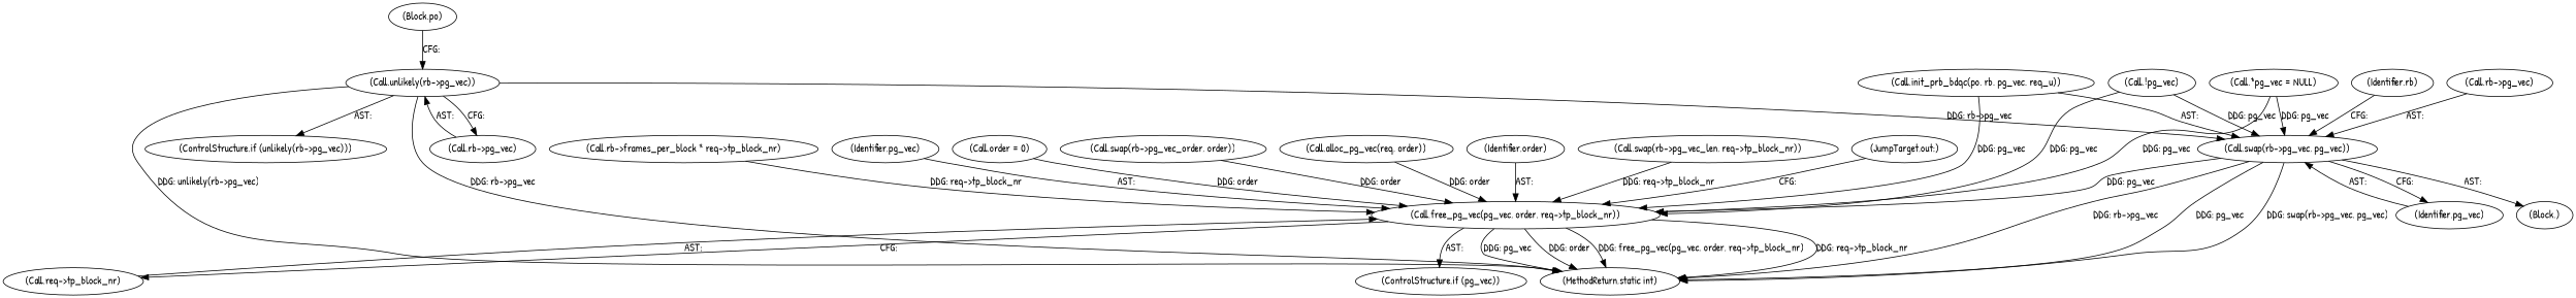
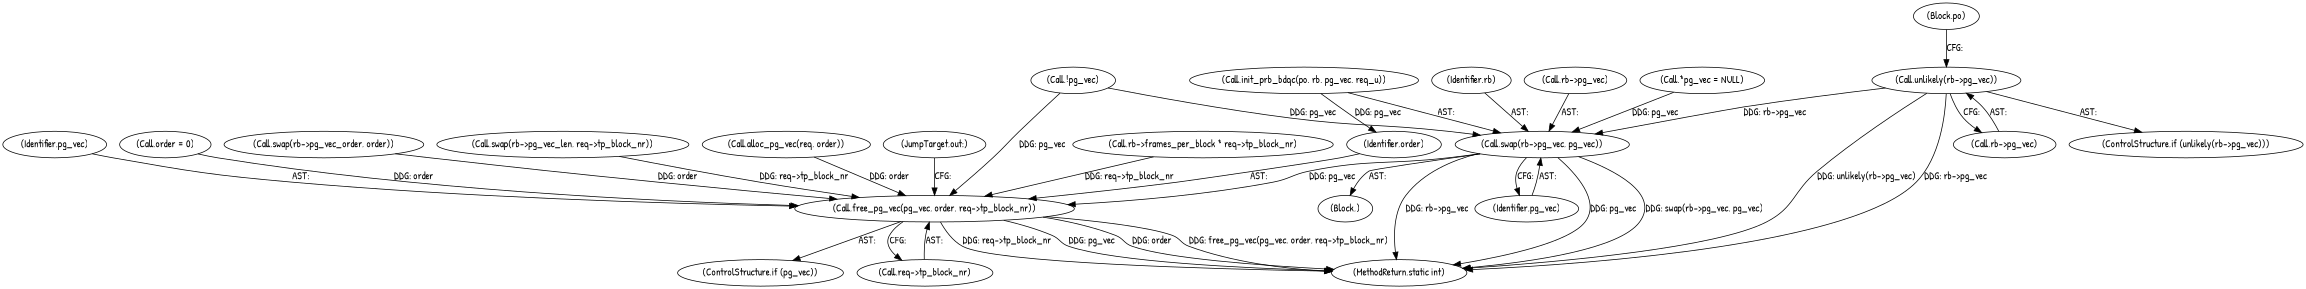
  digraph {
    fontname="Patrick Hand"
    node [fontname="Patrick Hand"]
    edge [fontname="Patrick Hand"]
    n1 [label="(Call,unlikely(rb->pg_vec))"]
    n2 [label="(Call,swap(rb->pg_vec, pg_vec))"]
    n3 [label="(MethodReturn,static int)"]
    n4 [label="(Call,rb->pg_vec)"]
    n5 [label="(ControlStructure,if (unlikely(rb->pg_vec)))"]
    n6 [label="(Call,free_pg_vec(pg_vec, order, req->tp_block_nr))"]
    n7 [label="(Identifier,pg_vec)"]
    n8 [label="(Block,)"]
    n9 [label="(Call,req->tp_block_nr)"]
    n10 [label="(ControlStructure,if (pg_vec))"]
    n11 [label="(Call,init_prb_bdqc(po, rb, pg_vec, req_u))"]
    n12 [label="(Identifier,rb)"]
    n13 [label="(Call,rb->frames_per_block * req->tp_block_nr)"]
    n14 [label="(Call,!pg_vec)"]
    n15 [label="(Identifier,pg_vec)"]
    n16 [label="(Call,order = 0)"]
    n17 [label="(Call,swap(rb->pg_vec_order, order))"]
    n18 [label="(Call,rb->pg_vec)"]
    n19 [label="(Block,po)"]
    n20 [label="(Call,alloc_pg_vec(req, order))"]
    n21 [label="(JumpTarget,out:)"]
    n22 [label="(Call,*pg_vec = NULL)"]
    n23 [label="(Identifier,order)"]
    n24 [label="(Call,swap(rb->pg_vec_len, req->tp_block_nr))"]
    n1 -> n2 [label="DDG: rb->pg_vec"]
    n1 -> n3 [label="DDG: unlikely(rb->pg_vec)"]
    n1 -> n3 [label="DDG: rb->pg_vec"]
    n1 -> n4 [label="CFG: "]
    n1 -> n5 [label="AST: "]
    n2 -> n3 [label="DDG: pg_vec"]
    n2 -> n3 [label="DDG: swap(rb->pg_vec, pg_vec)"]
    n2 -> n3 [label="DDG: rb->pg_vec"]
    n2 -> n6 [label="DDG: pg_vec"]
    n2 -> n7 [label="CFG: "]
    n2 -> n8 [label="AST: "]
    n4 -> n1 [label="AST: "]
    n6 -> n3 [label="DDG: req->tp_block_nr"]
    n6 -> n3 [label="DDG: pg_vec"]
    n6 -> n3 [label="DDG: order"]
    n6 -> n3 [label="DDG: free_pg_vec(pg_vec, order, req->tp_block_nr)"]
    n6 -> n9 [label="CFG: "]
    n6 -> n10 [label="AST: "]
    n7 -> n2 [label="AST: "]
    n9 -> n6 [label="AST: "]
    n11 -> n2 [label="AST: "]
-   n11 -> n6 [label="DDG: pg_vec"]
-   n12 -> n2 [label="CFG: "]
+   n11 -> n23 [label="DDG: pg_vec"]
+   n12 -> n2 [label="AST: "]
    n13 -> n6 [label="DDG: req->tp_block_nr"]
    n14 -> n2 [label="DDG: pg_vec"]
    n14 -> n6 [label="DDG: pg_vec"]
    n15 -> n6 [label="AST: "]
    n16 -> n6 [label="DDG: order"]
    n17 -> n6 [label="DDG: order"]
    n18 -> n2 [label="AST: "]
    n19 -> n1 [label="CFG: "]
    n20 -> n6 [label="DDG: order"]
    n21 -> n6 [label="CFG: "]
    n22 -> n2 [label="DDG: pg_vec"]
-   n22 -> n6 [label="DDG: pg_vec"]
    n23 -> n6 [label="AST: "]
    n24 -> n6 [label="DDG: req->tp_block_nr"]
  }
